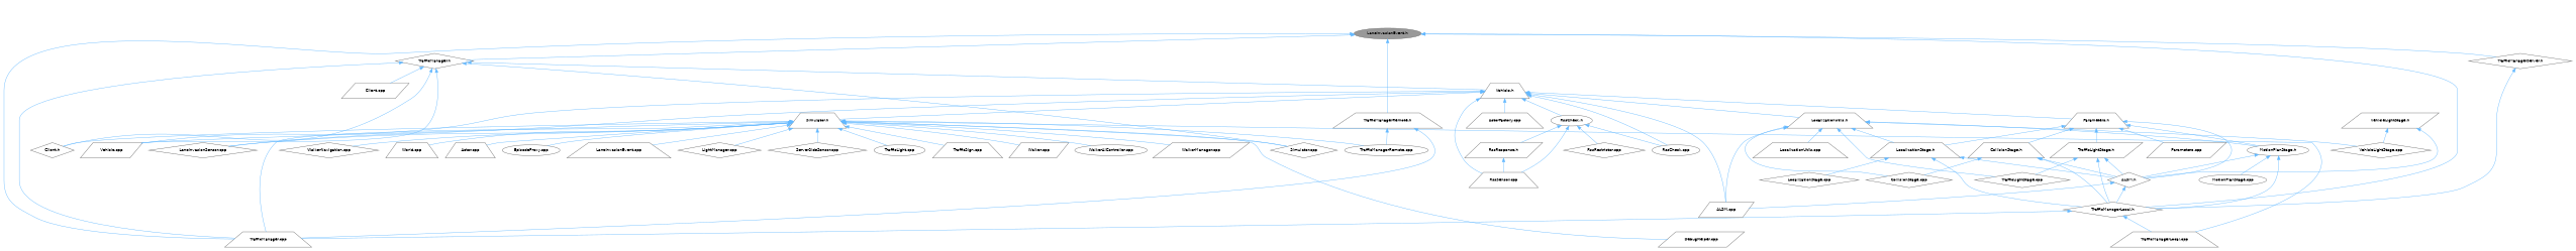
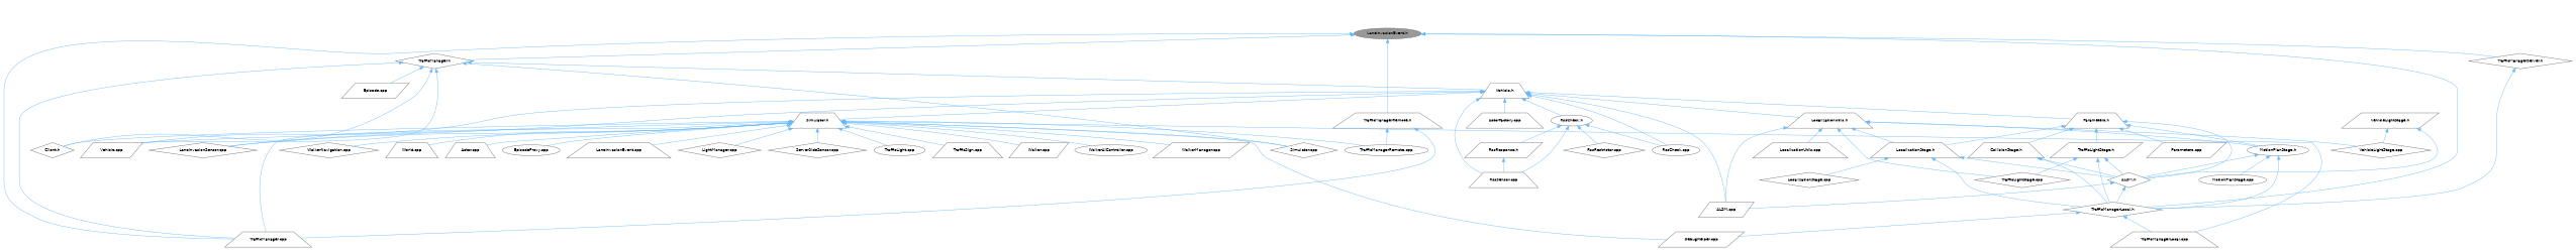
  digraph {
    node [color=grey40 fillcolor=white fontname=Helvetica fontsize=10 shape=trapezium style=filled]
    edge [color=steelblue1 dir=back fontname=Helvetica fontsize=10 labelfontname=Helvetica labelfontsize=10 style=solid]
    n1 [color=gray40 fillcolor=grey60 fontcolor=black height=0.2 label="LaneInvasionEvent.h" shape=ellipse width=0.4]
    n2 [height=0.2 label="TrafficManager.cpp" width=0.4]
    n3 [height=0.2 label="TrafficManager.h" shape=diamond width=0.4]
    n4 [height=0.2 label="TrafficManagerLocal.h" shape=diamond width=0.4]
    n5 [height=0.2 label="TrafficManagerRemote.h" width=0.4]
    n6 [height=0.2 label="TrafficManagerServer.h" shape=diamond width=0.4]
    n7 [height=0.2 label="Client.h" shape=diamond width=0.4]
-   n8 [height=0.2 label="Client.cpp" shape=parallelogram width=0.4]
+   n8 [height=0.2 label="Episode.cpp" shape=parallelogram width=0.4]
    n9 [height=0.2 label="Simulator.cpp" shape=diamond width=0.4]
    n10 [height=0.2 label="Vehicle.cpp" shape=parallelogram width=0.4]
    n11 [height=0.2 label="Vehicle.h" width=0.4]
    n12 [height=0.2 label="TrafficManagerLocal.cpp" width=0.4]
    n13 [height=0.2 label="TrafficManagerRemote.cpp" shape=ellipse width=0.4]
    n14 [height=0.2 label="ALSM.cpp" shape=parallelogram width=0.4]
    n15 [height=0.2 label="ActorFactory.cpp" width=0.4]
    n16 [height=0.2 label="LaneInvasionSensor.cpp" shape=diamond width=0.4]
    n17 [height=0.2 label="LocalizationUtils.h" width=0.4]
    n18 [height=0.2 label="Parameters.h" width=0.4]
    n19 [height=0.2 label="RssCheck.cpp" shape=ellipse width=0.4]
    n20 [height=0.2 label="RssCheck.h" shape=ellipse width=0.4]
    n21 [height=0.2 label="RssSensor.cpp" width=0.4]
    n22 [height=0.2 label="Simulator.h" width=0.4]
-   n23 [height=0.2 label="CollisionStage.cpp" shape=diamond width=0.4]
    n24 [height=0.2 label="LocalizationStage.h" width=0.4]
    n25 [height=0.2 label="LocalizationUtils.cpp" width=0.4]
    n26 [height=0.2 label="MotionPlanStage.h" shape=ellipse width=0.4]
    n27 [height=0.2 label="TrafficLightStage.cpp" shape=diamond width=0.4]
    n28 [height=0.2 label="VehicleLightStage.cpp" shape=diamond width=0.4]
    n29 [height=0.2 label="ALSM.h" shape=diamond width=0.4]
    n30 [height=0.2 label="CollisionStage.h" width=0.4]
    n31 [height=0.2 label="Parameters.cpp" shape=parallelogram width=0.4]
    n32 [height=0.2 label="TrafficLightStage.h" shape=parallelogram width=0.4]
    n33 [height=0.2 label="RssResponse.h" shape=parallelogram width=0.4]
    n34 [height=0.2 label="RssRestrictor.cpp" shape=diamond width=0.4]
    n35 [height=0.2 label="Actor.cpp" width=0.4]
    n36 [height=0.2 label="DebugHelper.cpp" shape=parallelogram width=0.4]
    n37 [height=0.2 label="EpisodeProxy.cpp" shape=ellipse width=0.4]
    n38 [height=0.2 label="LaneInvasionEvent.cpp" width=0.4]
    n39 [height=0.2 label="LightManager.cpp" shape=diamond width=0.4]
    n40 [height=0.2 label="ServerSideSensor.cpp" shape=diamond width=0.4]
    n41 [height=0.2 label="TrafficLight.cpp" shape=ellipse width=0.4]
    n42 [height=0.2 label="TrafficSign.cpp" width=0.4]
    n43 [height=0.2 label="Walker.cpp" shape=parallelogram width=0.4]
    n44 [height=0.2 label="WalkerAIController.cpp" shape=ellipse width=0.4]
    n45 [height=0.2 label="WalkerManager.cpp" shape=parallelogram width=0.4]
    n46 [height=0.2 label="WalkerNavigation.cpp" shape=diamond width=0.4]
    n47 [height=0.2 label="World.cpp" width=0.4]
    n48 [height=0.2 label="LocalizationStage.cpp" shape=diamond width=0.4]
    n49 [height=0.2 label="MotionPlanStage.cpp" shape=ellipse width=0.4]
    n50 [height=0.2 label="VehicleLightStage.h" shape=parallelogram width=0.4]
    n1 -> n2
    n1 -> n3
    n1 -> n4
    n1 -> n5
    n1 -> n6
    n3 -> n2
    n3 -> n7
    n3 -> n8
    n3 -> n9
    n3 -> n10
    n3 -> n11
-   n4 -> n2
+   n4 -> n36
    n4 -> n12
    n5 -> n2
    n5 -> n13
    n6 -> n4
    n11 -> n10
    n11 -> n14
    n11 -> n15
    n11 -> n16
    n11 -> n17
    n11 -> n18
    n11 -> n19
    n11 -> n20
    n11 -> n21
    n11 -> n22
    n17 -> n14
-   n17 -> n23
    n17 -> n24
    n17 -> n25
    n17 -> n26
    n17 -> n27
    n17 -> n28
    n18 -> n24
    n18 -> n26
    n18 -> n29
    n18 -> n30
    n18 -> n31
    n18 -> n32
    n20 -> n19
    n20 -> n21
    n20 -> n33
    n20 -> n34
    n22 -> n2
    n22 -> n7
    n22 -> n9
    n22 -> n10
    n22 -> n12
    n22 -> n13
    n22 -> n16
    n22 -> n35
    n22 -> n36
    n22 -> n37
    n22 -> n38
    n22 -> n39
    n22 -> n40
    n22 -> n41
    n22 -> n42
    n22 -> n43
    n22 -> n44
    n22 -> n45
    n22 -> n46
    n22 -> n47
    n24 -> n4
    n24 -> n29
    n24 -> n48
    n26 -> n4
    n26 -> n29
    n26 -> n49
    n29 -> n4
    n29 -> n14
    n30 -> n4
-   n30 -> n23
    n30 -> n29
    n32 -> n4
    n32 -> n27
    n32 -> n29
    n33 -> n21
    n50 -> n28
    n50 -> n29
  }
